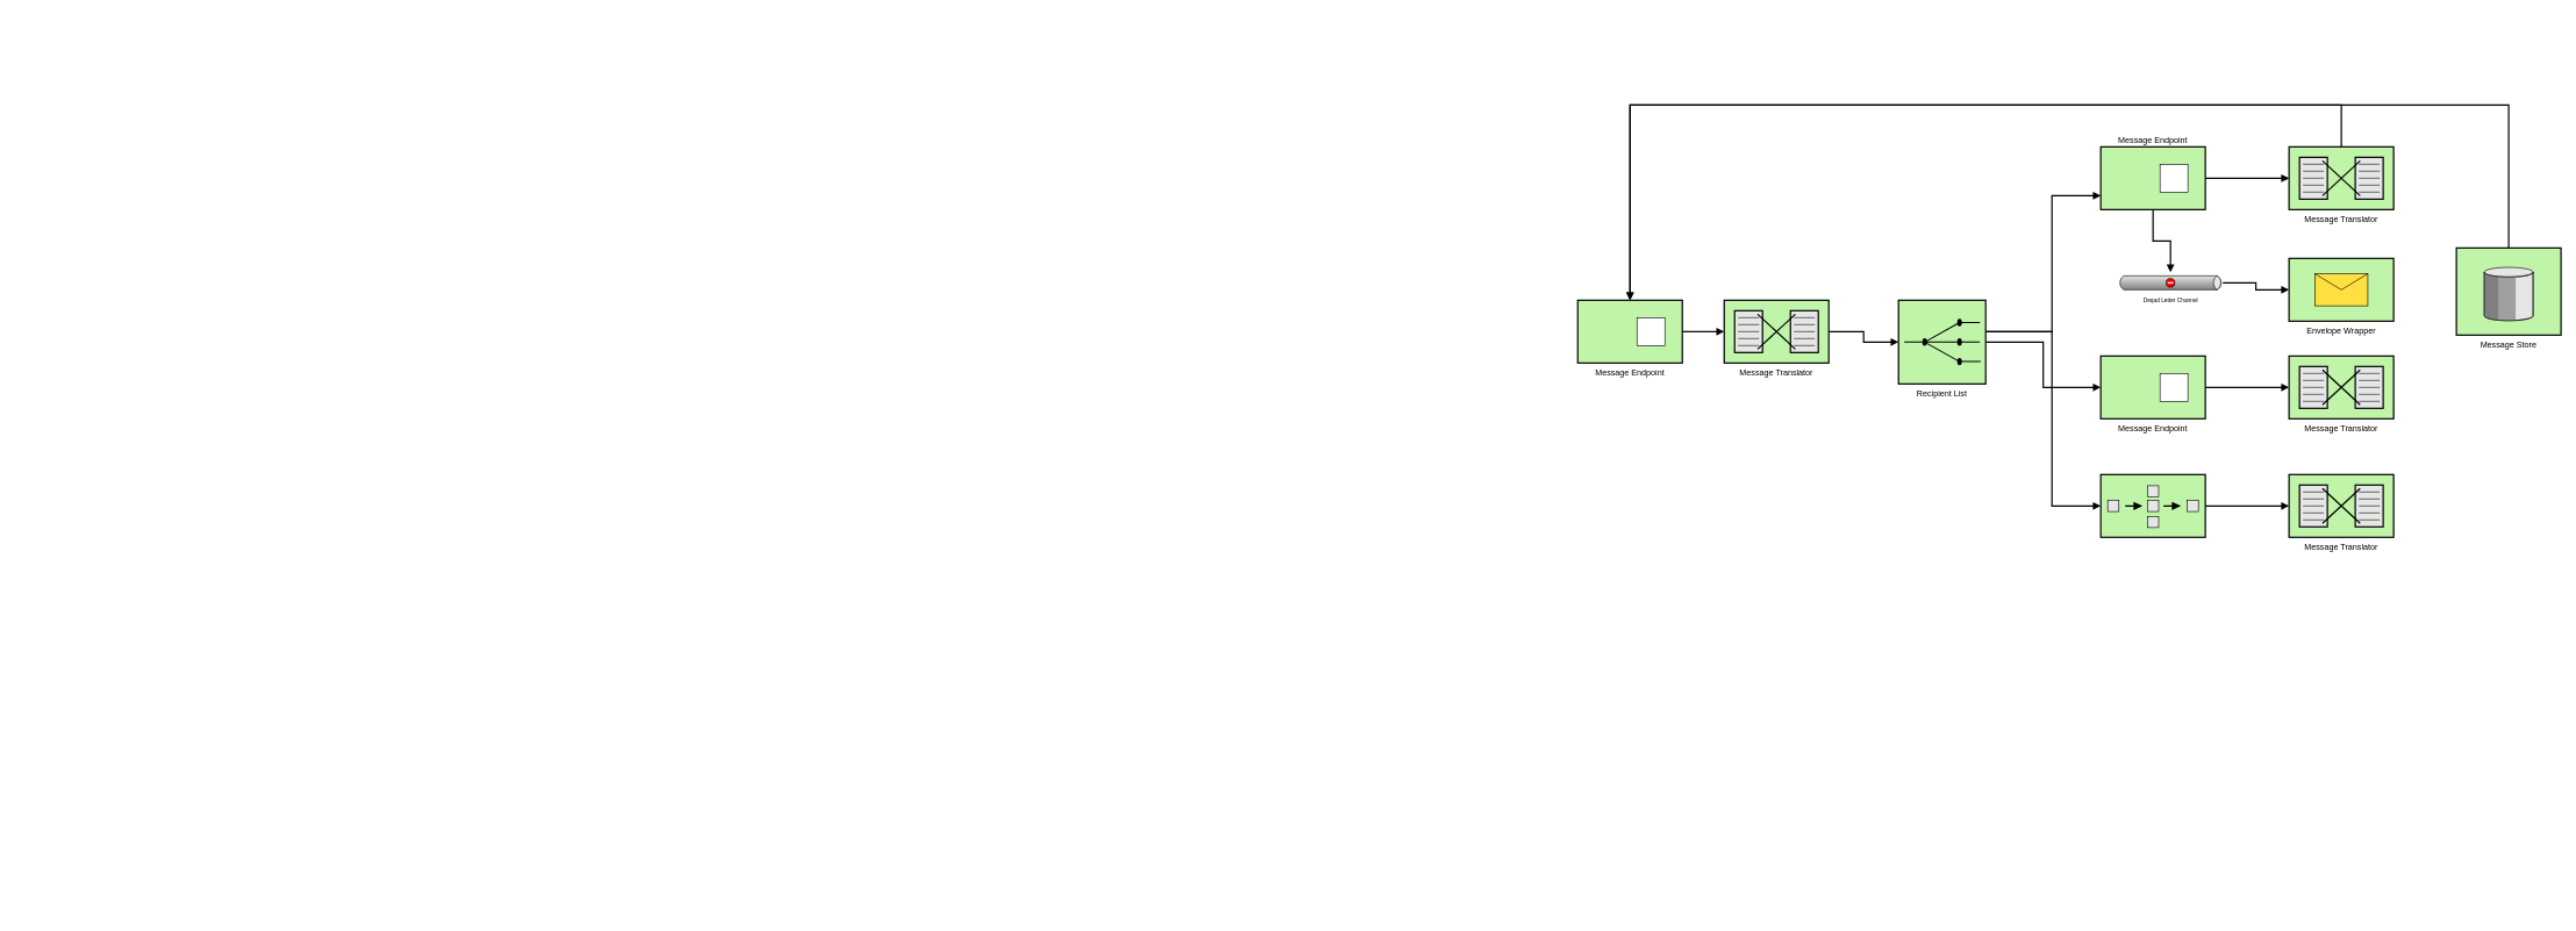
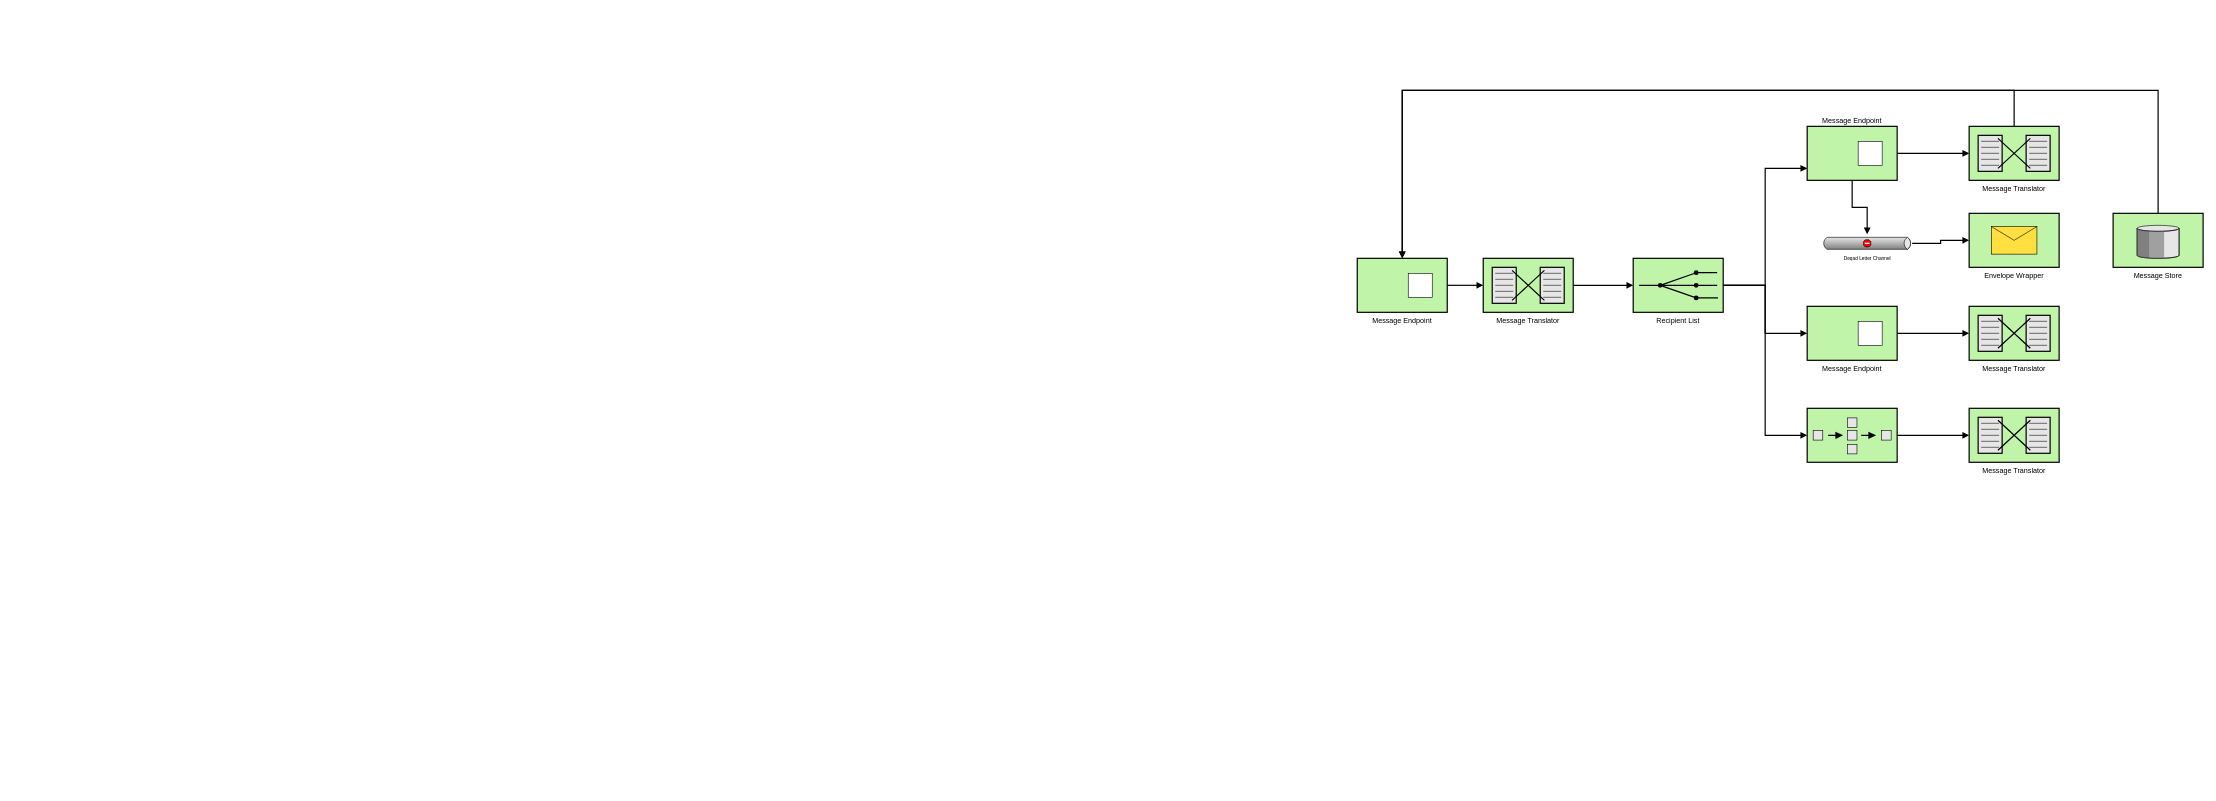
  <mxCell id="0" style=";html=1;" />
  <mxCell id="1" style=";html=1;" parent="0" />
  <mxCell id="2" style="edgeStyle=orthogonalEdgeStyle;rounded=0;html=1;endArrow=block;endFill=1;jettySize=auto;orthogonalLoop=1;strokeWidth=2;startArrow=none;startFill=0;" parent="1" source="3" target="7" edge="1"><mxGeometry relative="1" as="geometry" /></mxCell>
  <mxCell id="3" value="Message Translator" style="strokeWidth=2;dashed=0;align=center;fontSize=12;shape=mxgraph.eip.message_translator;fillColor=#c0f5a9;verticalLabelPosition=bottom;verticalAlign=top;" parent="1" vertex="1"><mxGeometry x="2472" y="430" width="150" height="90" as="geometry" /></mxCell>
  <mxCell id="4" style="edgeStyle=orthogonalEdgeStyle;rounded=0;html=1;endArrow=block;endFill=1;jettySize=auto;orthogonalLoop=1;strokeWidth=2;startArrow=none;startFill=0;" parent="1" source="7" target="14" edge="1"><mxGeometry relative="1" as="geometry"><Array as="points"><mxPoint x="2942" y="475" /><mxPoint x="2942" y="280" /></Array></mxGeometry></mxCell>
  <mxCell id="5" style="edgeStyle=orthogonalEdgeStyle;rounded=0;html=1;endArrow=block;endFill=1;jettySize=auto;orthogonalLoop=1;strokeWidth=2;startArrow=none;startFill=0;" parent="1" source="7" target="17" edge="1"><mxGeometry relative="1" as="geometry" /></mxCell>
  <mxCell id="6" style="edgeStyle=orthogonalEdgeStyle;rounded=0;html=1;endArrow=block;endFill=1;jettySize=auto;orthogonalLoop=1;strokeWidth=2;startArrow=none;startFill=0;" parent="1" source="7" target="25" edge="1"><mxGeometry relative="1" as="geometry"><Array as="points"><mxPoint x="2942" y="475" /><mxPoint x="2942" y="725" /></Array></mxGeometry></mxCell>
- <mxCell id="7" value="Recipient List" style="strokeWidth=2;dashed=0;align=center;fontSize=12;fillColor=#c0f5a9;verticalLabelPosition=bottom;verticalAlign=top;shape=mxgraph.eip.recipient_list;" parent="1" vertex="1"><mxGeometry x="2722" y="430" width="125" height="120" as="geometry" /></mxCell>
+ <mxCell id="7" value="Recipient List" style="strokeWidth=2;dashed=0;align=center;fontSize=12;fillColor=#c0f5a9;verticalLabelPosition=bottom;verticalAlign=top;shape=mxgraph.eip.recipient_list;" parent="1" vertex="1"><mxGeometry x="2722" y="430" width="150" height="90" as="geometry" /></mxCell>
  <mxCell id="8" style="edgeStyle=orthogonalEdgeStyle;rounded=0;html=1;endArrow=block;endFill=1;jettySize=auto;orthogonalLoop=1;strokeWidth=2;startArrow=none;startFill=0;" parent="1" source="9" target="3" edge="1"><mxGeometry relative="1" as="geometry" /></mxCell>
  <mxCell id="9" value="Message Endpoint" style="strokeWidth=2;dashed=0;align=center;fontSize=12;shape=rect;verticalLabelPosition=bottom;verticalAlign=top;fillColor=#c0f5a9" parent="1" vertex="1"><mxGeometry x="2262" y="430" width="150" height="90" as="geometry" /></mxCell>
  <mxCell id="10" value="" style="strokeWidth=1;dashed=0;align=center;fontSize=8;shape=rect;fillColor=#ffffff;strokeColor=#000000;" parent="9" vertex="1"><mxGeometry x="85" y="25" width="40" height="40" as="geometry" /></mxCell>
  <mxCell id="11" style="edgeStyle=orthogonalEdgeStyle;rounded=0;html=1;endArrow=block;endFill=1;jettySize=auto;orthogonalLoop=1;strokeWidth=2;startArrow=none;startFill=0;" parent="1" source="14" target="19" edge="1"><mxGeometry relative="1" as="geometry" /></mxCell>
  <mxCell id="12" style="edgeStyle=orthogonalEdgeStyle;rounded=0;html=1;endArrow=block;endFill=1;jettySize=auto;orthogonalLoop=1;strokeWidth=2;startArrow=none;startFill=0;" parent="1" source="14" target="22" edge="1"><mxGeometry relative="1" as="geometry" /></mxCell>
  <mxCell id="13" style="edgeStyle=orthogonalEdgeStyle;rounded=0;html=1;endArrow=block;endFill=1;jettySize=auto;orthogonalLoop=1;strokeWidth=2;startArrow=none;startFill=0;" parent="1" source="19" target="9" edge="1"><mxGeometry relative="1" as="geometry"><Array as="points"><mxPoint x="3357" y="150" /><mxPoint x="2337" y="150" /></Array></mxGeometry></mxCell>
  <mxCell id="14" value="Message Endpoint" style="strokeWidth=2;dashed=0;align=center;fontSize=12;shape=rect;verticalLabelPosition=top;verticalAlign=bottom;fillColor=#c0f5a9;labelPosition=center;" parent="1" vertex="1"><mxGeometry x="3012" y="210" width="150" height="90" as="geometry" /></mxCell>
  <mxCell id="15" value="" style="strokeWidth=1;dashed=0;align=center;fontSize=8;shape=rect;fillColor=#ffffff;strokeColor=#000000;" parent="14" vertex="1"><mxGeometry x="85" y="25" width="40" height="40" as="geometry" /></mxCell>
  <mxCell id="16" style="edgeStyle=orthogonalEdgeStyle;rounded=0;html=1;endArrow=block;endFill=1;jettySize=auto;orthogonalLoop=1;strokeWidth=2;startArrow=none;startFill=0;" parent="1" source="17" target="20" edge="1"><mxGeometry relative="1" as="geometry" /></mxCell>
  <mxCell id="17" value="Message Endpoint" style="strokeWidth=2;dashed=0;align=center;fontSize=12;shape=rect;verticalLabelPosition=bottom;verticalAlign=top;fillColor=#c0f5a9" parent="1" vertex="1"><mxGeometry x="3012" y="510" width="150" height="90" as="geometry" /></mxCell>
  <mxCell id="18" value="" style="strokeWidth=1;dashed=0;align=center;fontSize=8;shape=rect" parent="17" vertex="1"><mxGeometry x="85" y="25" width="40" height="40" as="geometry" /></mxCell>
  <mxCell id="19" value="Message Translator" style="strokeWidth=2;dashed=0;align=center;fontSize=12;shape=mxgraph.eip.message_translator;fillColor=#c0f5a9;verticalLabelPosition=bottom;verticalAlign=top;" parent="1" vertex="1"><mxGeometry x="3282" y="210" width="150" height="90" as="geometry" /></mxCell>
  <mxCell id="20" value="Message Translator" style="strokeWidth=2;dashed=0;align=center;fontSize=12;shape=mxgraph.eip.message_translator;fillColor=#c0f5a9;verticalLabelPosition=bottom;verticalAlign=top;" parent="1" vertex="1"><mxGeometry x="3282" y="510" width="150" height="90" as="geometry" /></mxCell>
  <mxCell id="21" style="edgeStyle=orthogonalEdgeStyle;rounded=0;html=1;endArrow=block;endFill=1;jettySize=auto;orthogonalLoop=1;strokeWidth=2;startArrow=none;startFill=0;" parent="1" source="22" target="23" edge="1"><mxGeometry relative="1" as="geometry" /></mxCell>
  <mxCell id="22" value="Deqad Letter Channel" style="strokeWidth=1;dashed=0;align=center;html=1;fontSize=8;shape=mxgraph.eip.deadLetterChannel;verticalLabelPosition=bottom;labelBackgroundColor=#ffffff;verticalAlign=top;" parent="1" vertex="1"><mxGeometry x="3037" y="390" width="150" height="30" as="geometry" /></mxCell>
- <mxCell id="23" value="Envelope Wrapper" style="strokeWidth=2;dashed=0;align=center;fontSize=12;fillColor=#c0f5a9;verticalLabelPosition=bottom;verticalAlign=top;shape=mxgraph.eip.envelope_wrapper;" parent="1" vertex="1"><mxGeometry x="3282" y="370" width="150" height="90" as="geometry" /></mxCell>
+ <mxCell id="23" value="Envelope Wrapper" style="strokeWidth=2;dashed=0;align=center;fontSize=12;fillColor=#c0f5a9;verticalLabelPosition=bottom;verticalAlign=top;shape=mxgraph.eip.envelope_wrapper;" parent="1" vertex="1"><mxGeometry x="3282" y="355" width="150" height="90" as="geometry" /></mxCell>
  <mxCell id="24" style="edgeStyle=orthogonalEdgeStyle;rounded=0;html=1;endArrow=block;endFill=1;jettySize=auto;orthogonalLoop=1;strokeWidth=2;startArrow=none;startFill=0;" parent="1" source="25" target="28" edge="1"><mxGeometry relative="1" as="geometry" /></mxCell>
  <mxCell id="25" value="" style="strokeWidth=2;dashed=0;align=center;fontSize=12;fillColor=#c0f5a9;verticalLabelPosition=bottom;verticalAlign=top;shape=mxgraph.eip.composed_message_processor;" parent="1" vertex="1"><mxGeometry x="3012" y="680" width="150" height="90" as="geometry" /></mxCell>
  <mxCell id="26" style="edgeStyle=orthogonalEdgeStyle;rounded=0;html=1;endArrow=block;endFill=1;jettySize=auto;orthogonalLoop=1;fontSize=12;strokeWidth=2;startArrow=none;startFill=0;" parent="1" source="27" target="9" edge="1"><mxGeometry relative="1" as="geometry"><Array as="points"><mxPoint x="3597" y="150" /><mxPoint x="2337" y="150" /></Array></mxGeometry></mxCell>
- <mxCell id="27" value="Message Store" style="strokeWidth=2;dashed=0;align=center;fontSize=12;verticalLabelPosition=bottom;verticalAlign=top;shape=mxgraph.eip.message_store;fillColor=#c0f5a9" parent="1" vertex="1"><mxGeometry x="3522" y="355" width="150" height="125" as="geometry" /></mxCell>
+ <mxCell id="27" value="Message Store" style="strokeWidth=2;dashed=0;align=center;fontSize=12;verticalLabelPosition=bottom;verticalAlign=top;shape=mxgraph.eip.message_store;fillColor=#c0f5a9" parent="1" vertex="1"><mxGeometry x="3522" y="355" width="150" height="90" as="geometry" /></mxCell>
  <mxCell id="28" value="Message Translator" style="strokeWidth=2;dashed=0;align=center;fontSize=12;shape=mxgraph.eip.message_translator;fillColor=#c0f5a9;verticalLabelPosition=bottom;verticalAlign=top;" parent="1" vertex="1"><mxGeometry x="3282" y="680" width="150" height="90" as="geometry" /></mxCell>
  <mxCell id="29" value="" style="shape=image;verticalLabelPosition=bottom;labelBackgroundColor=default;verticalAlign=top;aspect=fixed;imageAspect=0;image=https://logospng.org/download/laravel/logo-laravel-icon-1024.png;" vertex="1" parent="1"><mxGeometry x="470" y="160" width="174" height="174" as="geometry" /></mxCell>
  <mxCell id="30" value="" style="shape=image;verticalLabelPosition=bottom;labelBackgroundColor=default;verticalAlign=top;aspect=fixed;imageAspect=0;image=https://logos-download.com/wp-content/uploads/2016/09/Node_logo_NodeJS.png;" vertex="1" parent="1"><mxGeometry x="200" y="260" width="171.43" height="105" as="geometry" /></mxCell>
  <mxCell id="31" value="" style="shape=image;verticalLabelPosition=bottom;labelBackgroundColor=default;verticalAlign=top;aspect=fixed;imageAspect=0;image=https://www.thehotskills.com/wp-content/uploads/2019/07/mongodb-logo-png.png;" vertex="1" parent="1"><mxGeometry x="720" y="370" width="466.67" height="140" as="geometry" /></mxCell>
  <mxCell id="32" value="" style="shape=image;verticalLabelPosition=bottom;labelBackgroundColor=default;verticalAlign=top;aspect=fixed;imageAspect=0;image=https://dwglogo.com/wp-content/uploads/2017/12/1100px_Redis_Logo_01.png;" vertex="1" parent="1"><mxGeometry x="430" y="760" width="373.66" height="258" as="geometry" /></mxCell>
  <mxCell id="33" value="" style="shape=image;verticalLabelPosition=bottom;labelBackgroundColor=default;verticalAlign=top;aspect=fixed;imageAspect=0;image=https://brandlogos.net/wp-content/uploads/2021/11/postgresql-logo.png;" vertex="1" parent="1"><mxGeometry x="320" y="496" width="264" height="264" as="geometry" /></mxCell>
  <mxCell id="34" value="" style="shape=image;verticalLabelPosition=bottom;labelBackgroundColor=default;verticalAlign=top;aspect=fixed;imageAspect=0;image=https://oneteamsolutions.in/blogoneteam/wp-content/uploads/2020/05/REACT-JS-KOCHI.png;" vertex="1" parent="1"><mxGeometry x="690" y="540" width="194" height="194" as="geometry" /></mxCell>
  <mxCell id="35" value="" style="shape=image;verticalLabelPosition=bottom;labelBackgroundColor=default;verticalAlign=top;aspect=fixed;imageAspect=0;image=https://turbocharger.cc/images/features/nextjs.png;" vertex="1" parent="1"><mxGeometry x="110" y="780" width="213.95" height="151.67" as="geometry" /></mxCell>
  <mxCell id="36" value="" style="shape=image;verticalLabelPosition=bottom;labelBackgroundColor=default;verticalAlign=top;aspect=fixed;imageAspect=0;image=https://seeklogo.com/images/N/nuxt-logo-1CCC5F38FD-seeklogo.com.png;" vertex="1" parent="1"><mxGeometry x="890" y="790" width="168.37" height="110" as="geometry" /></mxCell>
  <mxCell id="37" value="" style="shape=image;verticalLabelPosition=bottom;labelBackgroundColor=default;verticalAlign=top;aspect=fixed;imageAspect=0;image=https://logos-download.com/wp-content/uploads/2019/01/Golang_Logo.png;" vertex="1" parent="1"><mxGeometry x="1230" y="620" width="210.31" height="102" as="geometry" /></mxCell>
  <mxCell id="38" value="" style="shape=image;verticalLabelPosition=bottom;labelBackgroundColor=default;verticalAlign=top;aspect=fixed;imageAspect=0;image=https://pluspng.com/img-png/laravel-logo-png-lumen-logo-png-transparent-amp-svg-vector-pluspng-2400x4827.png;" vertex="1" parent="1"><mxGeometry x="1470" y="1030" width="79.6" height="160" as="geometry" /></mxCell>
  <mxCell id="39" value="" style="shape=image;verticalLabelPosition=bottom;labelBackgroundColor=default;verticalAlign=top;aspect=fixed;imageAspect=0;image=https://logos-download.com/wp-content/uploads/2016/09/PHP_logo.png;" vertex="1" parent="1"><mxGeometry x="456.27" y="1130" width="347.39" height="182.67" as="geometry" /></mxCell>
  <mxCell id="40" value="" style="shape=image;verticalLabelPosition=bottom;labelBackgroundColor=default;verticalAlign=top;aspect=fixed;imageAspect=0;image=https://logos-download.com/wp-content/uploads/2019/01/JavaScript_Logo.png;" vertex="1" parent="1"><mxGeometry x="173.95" y="940" width="150" height="150" as="geometry" /></mxCell>
  <mxCell id="41" value="" style="shape=image;verticalLabelPosition=bottom;labelBackgroundColor=default;verticalAlign=top;aspect=fixed;imageAspect=0;image=https://logos-world.net/wp-content/uploads/2021/02/Docker-Symbol.png;" vertex="1" parent="1"><mxGeometry x="1000" y="1010" width="331.56" height="186.5" as="geometry" /></mxCell>
  <mxCell id="42" value="" style="shape=image;verticalLabelPosition=bottom;labelBackgroundColor=default;verticalAlign=top;aspect=fixed;imageAspect=0;image=https://www.elearningworld.org/wp-content/uploads/2019/04/MySQL.svg.png;" vertex="1" parent="1"><mxGeometry x="1220" y="800" width="210" height="140" as="geometry" /></mxCell>
  <mxCell id="43" value="" style="shape=image;verticalLabelPosition=bottom;labelBackgroundColor=default;verticalAlign=top;aspect=fixed;imageAspect=0;image=https://www.mementotech.in/assets/images/icons/express.png;" vertex="1" parent="1"><mxGeometry x="20" y="496" width="194" height="194" as="geometry" /></mxCell>
  <mxCell id="44" value="" style="shape=image;verticalLabelPosition=bottom;labelBackgroundColor=default;verticalAlign=top;aspect=fixed;imageAspect=0;image=https://thedataengineer.com.br/wp-content/uploads/2021/05/Elasticsearch-Logo-Color-V.png;" vertex="1" parent="1"><mxGeometry x="940" y="20" width="422.4" height="220" as="geometry" /></mxCell>
